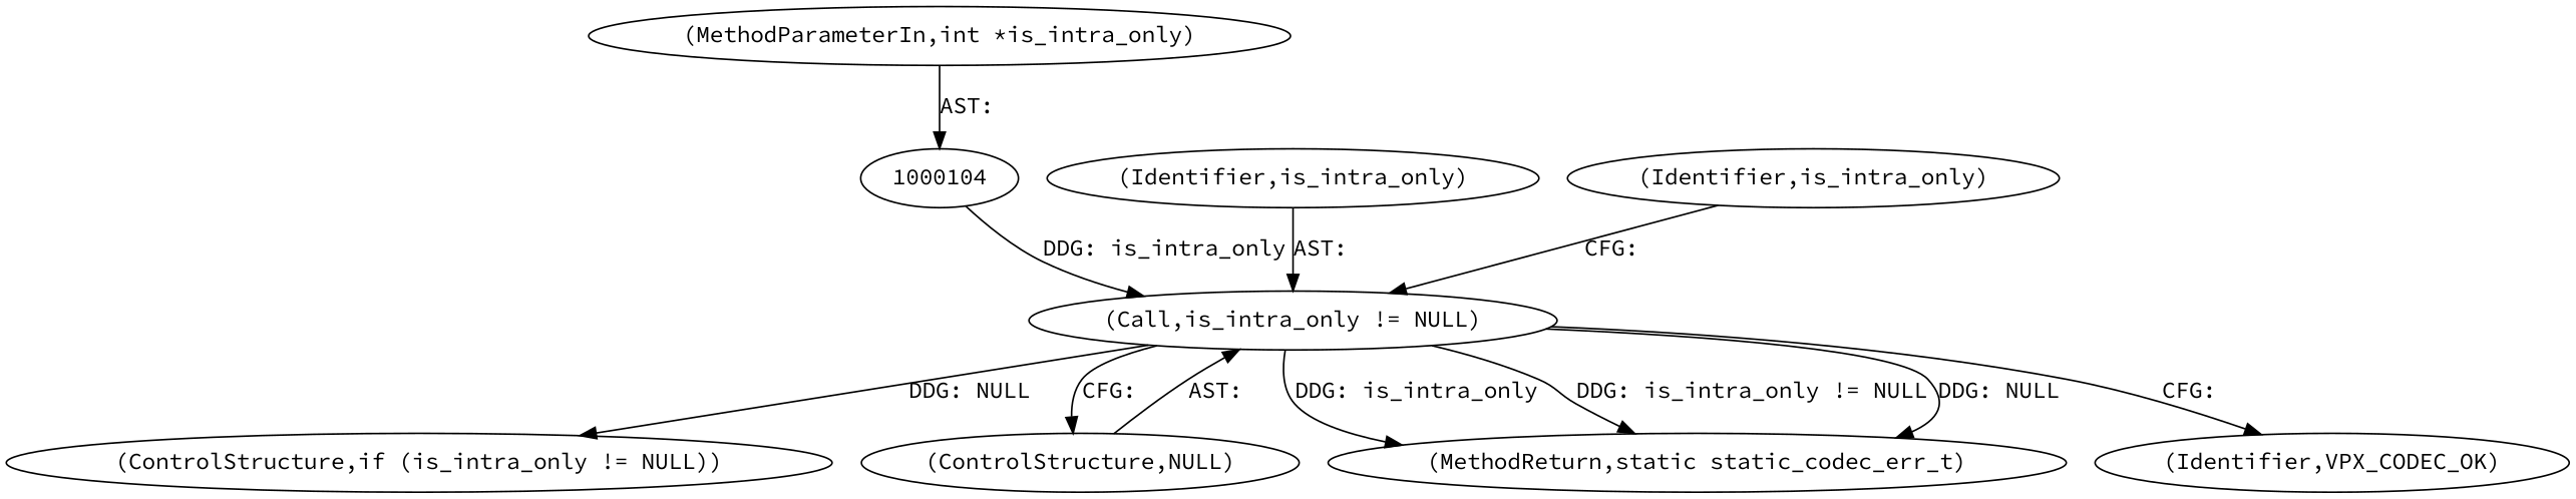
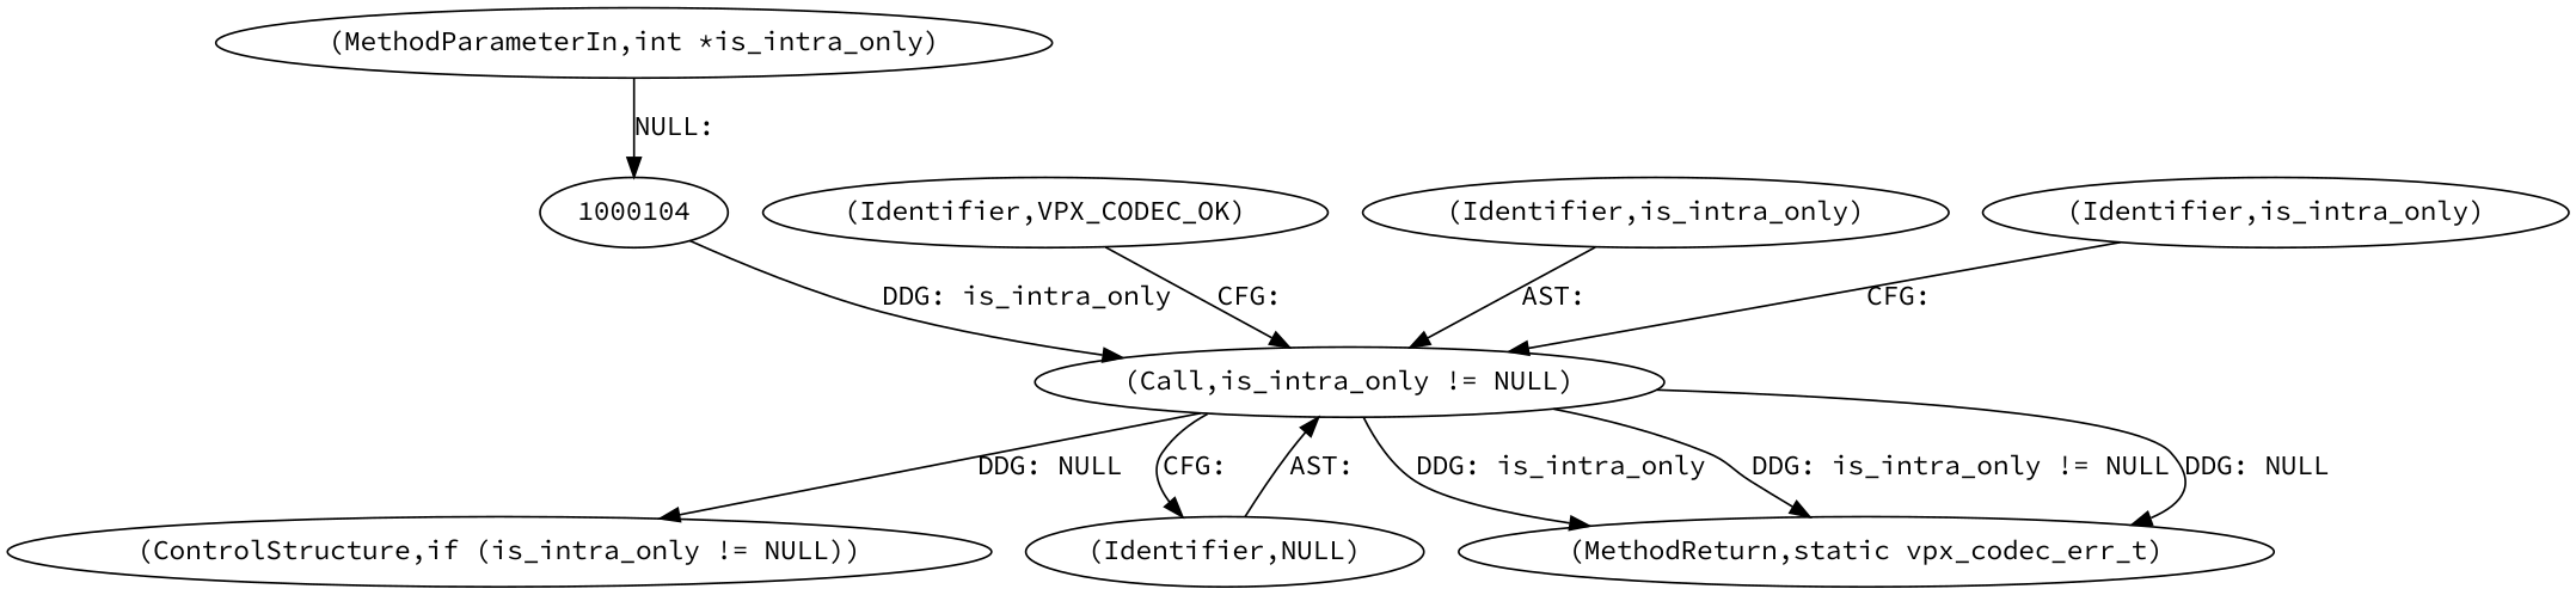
  digraph {
    fontname="Source Code Pro"
    node [fontname="Source Code Pro"]
    edge [fontname="Source Code Pro"]
    n1 [label="(Call,is_intra_only != NULL)"]
    n2 [label="(ControlStructure,if (is_intra_only != NULL))"]
-   n3 [label="(ControlStructure,NULL)"]
-   n4 [label="(MethodReturn,static static_codec_err_t)"]
+   n3 [label="(Identifier,NULL)"]
+   n4 [label="(MethodReturn,static vpx_codec_err_t)"]
    n5 [label="(MethodParameterIn,int *is_intra_only)"]
    1000104
    n7 [label="(Identifier,VPX_CODEC_OK)"]
    n8 [label="(Identifier,is_intra_only)"]
    n9 [label="(Identifier,is_intra_only)"]
    n1 -> n2 [label="DDG: NULL"]
    n1 -> n3 [label="CFG: "]
    n1 -> n4 [label="DDG: is_intra_only"]
    n1 -> n4 [label="DDG: is_intra_only != NULL"]
    n1 -> n4 [label="DDG: NULL"]
    n3 -> n1 [label="AST: "]
-   n5 -> 1000104 [label="AST: "]
+   n5 -> 1000104 [label="NULL: "]
    1000104 -> n1 [label="DDG: is_intra_only"]
-   n1 -> n7 [label="CFG: "]
+   n7 -> n1 [label="CFG: "]
    n8 -> n1 [label="AST: "]
    n9 -> n1 [label="CFG: "]
  }
